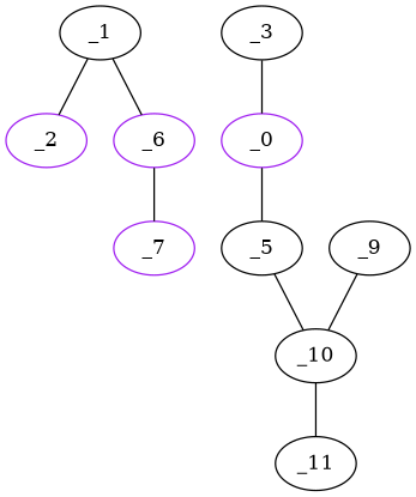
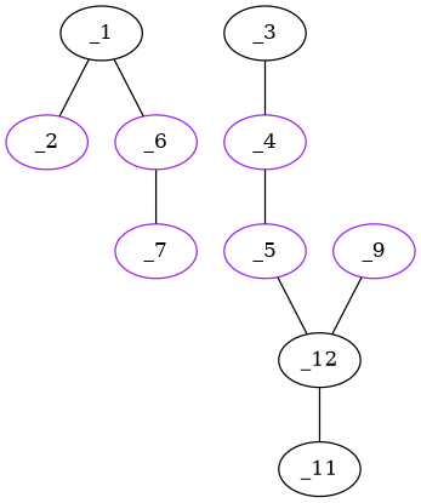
  graph {
    node [charge=0 chem=1 color=black symbol="C  " x=4.5981 y=0]
    edge [valence=1]
    _1 [x=2.866 y=1.5]
    _2 [color=purple x=2 y=1]
    _6 [color=purple x=3.7321 y=1]
    _7 [chem=2 color=purple symbol="O  " y=1.5]
    _3 [x=2]
-   _4 [color=purple x=2.866 y=-0.5 label=_0]
-   _5 [x=3.7321]
-   _10 [y=-0.5]
+   _4 [color=purple x=2.866 y=-0.5]
+   _5 [color=purple x=3.7321]
+   _10 [y=-0.5 label=_12]
    _11 [chem=2 symbol="O  " y=-1.5]
-   _9 [x=5.4641]
+   _9 [color=purple x=5.4641]
    _1 -- _2
    _1 -- _6 [valence=2]
    _6 -- _7
    _3 -- _4
    _4 -- _5 [valence=2]
    _5 -- _10
    _10 -- _11
    _9 -- _10
  }
